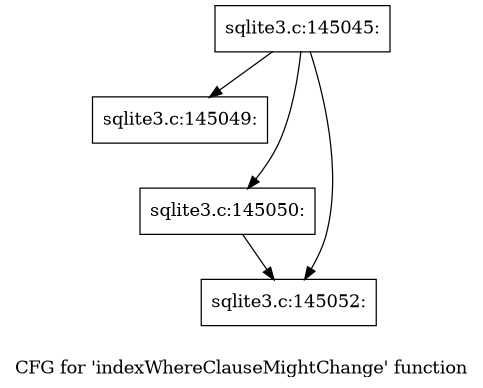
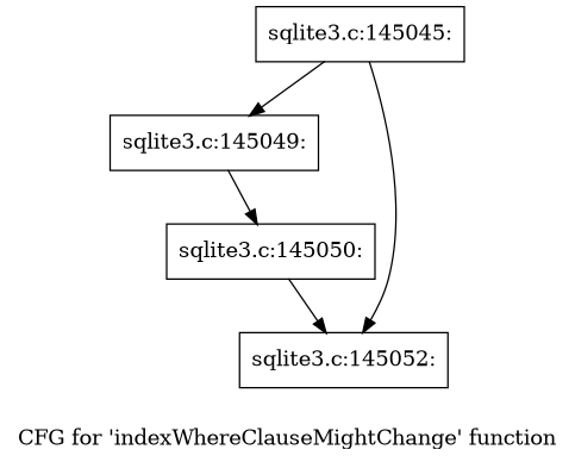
  digraph {
    label="CFG for 'indexWhereClauseMightChange' function"
    node [shape=record]
    n1 [label="{sqlite3.c:145045:}"]
    n2 [label="{sqlite3.c:145049:}"]
    n3 [label="{sqlite3.c:145050:}"]
    n4 [label="{sqlite3.c:145052:}"]
    n1 -> n2
-   n1 -> n3
+   n2 -> n3
    n1 -> n4
    n3 -> n4
  }
